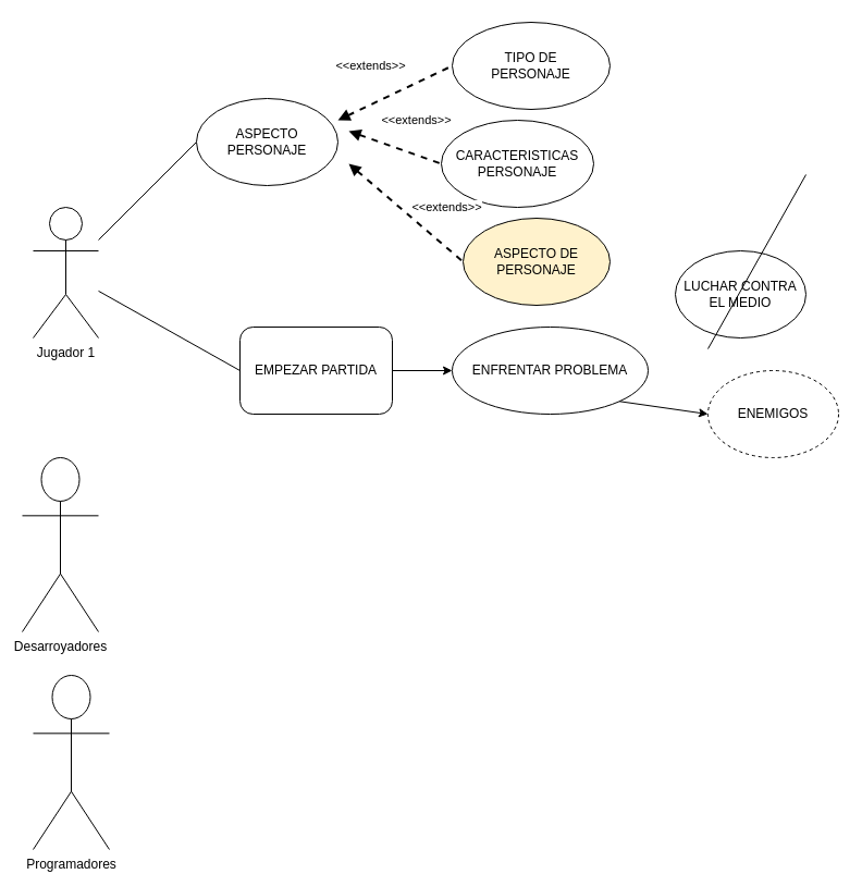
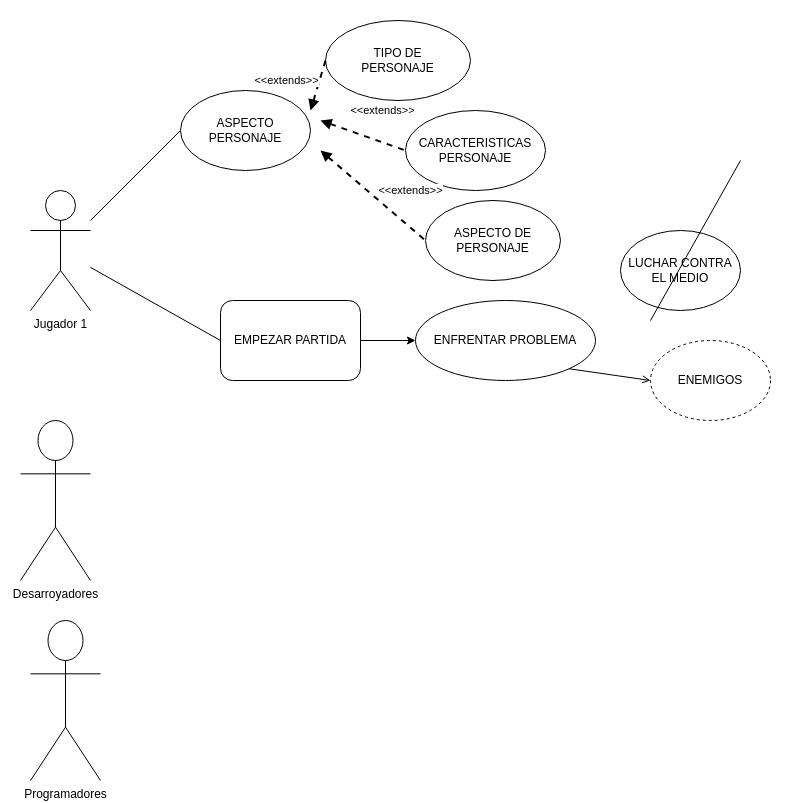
  <mxCell id="0" />
  <mxCell id="1" parent="0" />
  <mxCell id="2" value="Jugador 1" style="shape=umlActor;verticalLabelPosition=bottom;verticalAlign=top;html=1;outlineConnect=0;" parent="1" vertex="1"><mxGeometry x="30" y="190" width="60" height="120" as="geometry" /></mxCell>
  <mxCell id="3" value="" style="endArrow=none;html=1;entryX=0;entryY=0.5;entryDx=0;entryDy=0;" parent="1" target="4" edge="1" source="2"><mxGeometry width="50" height="50" relative="1" as="geometry"><mxPoint x="100" y="170" as="sourcePoint" /><mxPoint x="170" y="120" as="targetPoint" /></mxGeometry></mxCell>
  <mxCell id="4" value="ASPECTO&lt;br&gt;PERSONAJE" style="ellipse;whiteSpace=wrap;html=1;" parent="1" vertex="1"><mxGeometry x="180" y="90" width="130" height="80" as="geometry" /></mxCell>
- <mxCell id="5" value="TIPO DE&lt;br&gt;PERSONAJE" style="ellipse;whiteSpace=wrap;html=1;" parent="1" vertex="1"><mxGeometry x="415" y="20" width="145" height="80" as="geometry" /></mxCell>
+ <mxCell id="5" value="TIPO DE&lt;br&gt;PERSONAJE" style="ellipse;whiteSpace=wrap;html=1;" parent="1" vertex="1"><mxGeometry x="325" y="20" width="145" height="80" as="geometry" /></mxCell>
  <mxCell id="6" value="&amp;lt;&amp;lt;extends&amp;gt;&amp;gt;" style="endArrow=none;dashed=1;html=1;strokeWidth=2;entryX=0;entryY=0.5;entryDx=0;entryDy=0;startArrow=block;startFill=1;" parent="1" target="5" edge="1"><mxGeometry x="-0.165" y="32" width="50" height="50" relative="1" as="geometry"><mxPoint x="310" y="110" as="sourcePoint" /><mxPoint x="410" y="150" as="targetPoint" /><mxPoint as="offset" /></mxGeometry></mxCell>
  <mxCell id="7" value="CARACTERISTICAS&lt;br&gt;PERSONAJE" style="ellipse;whiteSpace=wrap;html=1;" parent="1" vertex="1"><mxGeometry x="405" y="110" width="140" height="80" as="geometry" /></mxCell>
- <mxCell id="8" value="ASPECTO DE PERSONAJE" style="ellipse;whiteSpace=wrap;html=1;fillColor=#fff2cc;" parent="1" vertex="1"><mxGeometry x="425" y="200" width="135" height="80" as="geometry" /></mxCell>
+ <mxCell id="8" value="ASPECTO DE PERSONAJE" style="ellipse;whiteSpace=wrap;html=1;" parent="1" vertex="1"><mxGeometry x="425" y="200" width="135" height="80" as="geometry" /></mxCell>
  <mxCell id="9" value="&amp;lt;&amp;lt;extends&amp;gt;&amp;gt;" style="endArrow=none;dashed=1;html=1;strokeWidth=2;entryX=0;entryY=0.5;entryDx=0;entryDy=0;startArrow=block;startFill=1;" parent="1" target="7" edge="1"><mxGeometry x="0.229" y="30" width="50" height="50" relative="1" as="geometry"><mxPoint x="320" y="120" as="sourcePoint" /><mxPoint x="425" y="70" as="targetPoint" /><mxPoint as="offset" /></mxGeometry></mxCell>
  <mxCell id="10" value="&amp;lt;&amp;lt;extends&amp;gt;&amp;gt;" style="endArrow=none;dashed=1;html=1;strokeWidth=2;entryX=0;entryY=0.5;entryDx=0;entryDy=0;startArrow=block;startFill=1;" parent="1" target="8" edge="1"><mxGeometry x="0.365" y="28" width="50" height="50" relative="1" as="geometry"><mxPoint x="320" y="150" as="sourcePoint" /><mxPoint x="430" y="160" as="targetPoint" /><mxPoint as="offset" /></mxGeometry></mxCell>
  <mxCell id="11" value="Desarroyadores" style="shape=umlActor;verticalLabelPosition=bottom;verticalAlign=top;html=1;outlineConnect=0;" vertex="1" parent="1"><mxGeometry x="20" y="420" width="70" height="160" as="geometry" /></mxCell>
  <mxCell id="12" value="Programadores" style="shape=umlActor;verticalLabelPosition=bottom;verticalAlign=top;html=1;outlineConnect=0;" vertex="1" parent="1"><mxGeometry x="30" y="620" width="70" height="160" as="geometry" /></mxCell>
  <mxCell id="13" value="EMPEZAR PARTIDA" style="whiteSpace=wrap;html=1;rounded=1;" vertex="1" parent="1"><mxGeometry x="220" y="300" width="140" height="80" as="geometry" /></mxCell>
  <mxCell id="14" value="" style="endArrow=none;html=1;entryX=0;entryY=0.5;entryDx=0;entryDy=0;" edge="1" parent="1" source="2" target="13"><mxGeometry width="50" height="50" relative="1" as="geometry"><mxPoint x="100" y="310" as="sourcePoint" /><mxPoint x="150" y="260" as="targetPoint" /></mxGeometry></mxCell>
  <mxCell id="15" value="" style="endArrow=classic;html=1;exitX=1;exitY=0.5;exitDx=0;exitDy=0;entryX=0;entryY=0.5;entryDx=0;entryDy=0;" edge="1" parent="1" source="13" target="16"><mxGeometry width="50" height="50" relative="1" as="geometry"><mxPoint x="470" y="360" as="sourcePoint" /><mxPoint x="440" y="310" as="targetPoint" /></mxGeometry></mxCell>
  <mxCell id="16" value="ENFRENTAR PROBLEMA" style="ellipse;whiteSpace=wrap;html=1;" vertex="1" parent="1"><mxGeometry x="415" y="300" width="180" height="80" as="geometry" /></mxCell>
  <mxCell id="17" value="LUCHAR CONTRA EL MEDIO" style="ellipse;whiteSpace=wrap;html=1;" vertex="1" parent="1"><mxGeometry x="620" y="230" width="120" height="80" as="geometry" /></mxCell>
  <mxCell id="18" value="ENEMIGOS" style="ellipse;whiteSpace=wrap;html=1;dashed=1;" vertex="1" parent="1"><mxGeometry x="650" y="340" width="120" height="80" as="geometry" /></mxCell>
- <mxCell id="19" value="" style="endArrow=classic;html=1;exitX=1;exitY=1;exitDx=0;exitDy=0;entryX=0;entryY=0.5;entryDx=0;entryDy=0;" edge="1" parent="1" source="16" target="18"><mxGeometry width="50" height="50" relative="1" as="geometry"><mxPoint x="530" y="480" as="sourcePoint" /><mxPoint x="580" y="430" as="targetPoint" /></mxGeometry></mxCell>
+ <mxCell id="19" value="" style="endArrow=open;html=1;exitX=1;exitY=1;exitDx=0;exitDy=0;entryX=0;entryY=0.5;entryDx=0;entryDy=0;" edge="1" parent="1" source="16" target="18"><mxGeometry width="50" height="50" relative="1" as="geometry"><mxPoint x="530" y="480" as="sourcePoint" /><mxPoint x="580" y="430" as="targetPoint" /></mxGeometry></mxCell>
  <mxCell id="20" value="" style="endArrow=none;html=1;" edge="1" parent="1"><mxGeometry width="50" height="50" relative="1" as="geometry"><mxPoint x="650" y="320" as="sourcePoint" /><mxPoint x="740" y="160" as="targetPoint" /></mxGeometry></mxCell>
